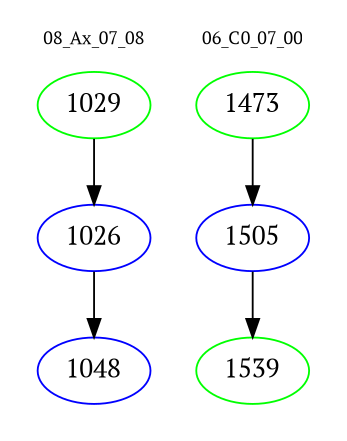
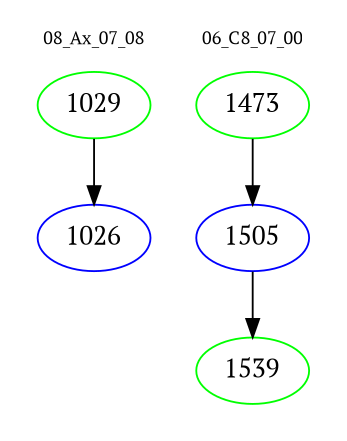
  digraph {
    fontname="PT Serif"
    node [color=green fontname="PT Serif"]
    edge [color=black fontname="PT Serif"]
    n1 [label=1029]
    n2 [color=blue label=1026]
-   n3 [color=blue label=1048]
    n4 [label=1473]
    n5 [color=blue label=1505]
    n6 [label=1539]
    subgraph cluster_1 {
      color=white
      fontsize=10
      label="08_Ax_07_08"
      n1
      n2
-     n3
    }
    subgraph cluster_2 {
      color=white
      fontsize=10
-     label="06_C0_07_00"
+     label="06_C8_07_00"
      n4
      n5
      n6
    }
    n1 -> n2
-   n2 -> n3
    n4 -> n5
    n5 -> n6
  }
